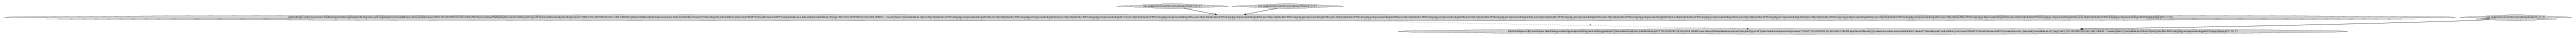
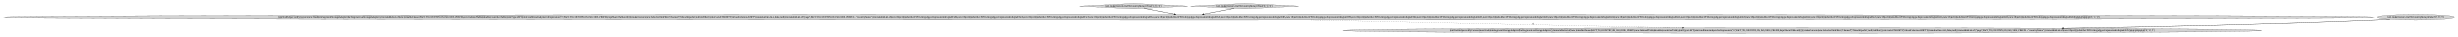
  digraph {
    fontname=Merriweather
    node [fillcolor=lightgray shape=diamond style=filled fontname=Merriweather]
    edge [style=bold fontname=Merriweather]
    n1 [label="test_makeCursors_factToCountryAlwaysTrue['1', '0', '0']"]
    n2 [label="JoinTestHelper.verifyCursors(new HashJoinSegmentStorageAdapter(factSegment.asStorageAdapter(),ImmutableList.of(new JoinableClause(FACT_TO_COUNTRY_ON_ISO_CODE_PREFIX,new IndexedTableJoinable(countriesTable),JoinType.LEFT,JoinConditionAnalysis.forExpression(\"1\",FACT_TO_COUNTRY_ON_ISO_CODE_PREFIX,ExprMacroTable.nil())))).makeCursors(new SelectorDimFilter(\"channel\",\"#de.wikipedia\",null).toFilter(),Intervals.ETERNITY,VirtualColumns.EMPTY,Granularities.ALL,false,null),ImmutableList.of(\"page\",FACT_TO_COUNTRY_ON_ISO_CODE_PREFIX + \"countryName\"),ImmutableList.of(new Object((((edu.fdu.CPPDG.tinypdg.pe.ExpressionInfo@a833db,new Object((((edu.fdu.CPPDG.tinypdg.pe.ExpressionInfo@a833e0,new Object((((edu.fdu.CPPDG.tinypdg.pe.ExpressionInfo@a833e5,new Object((((edu.fdu.CPPDG.tinypdg.pe.ExpressionInfo@a833ea,new Object((((edu.fdu.CPPDG.tinypdg.pe.ExpressionInfo@a833ef,new Object((((edu.fdu.CPPDG.tinypdg.pe.ExpressionInfo@a833f4,new Object((((edu.fdu.CPPDG.tinypdg.pe.ExpressionInfo@a833f9,new Object((((edu.fdu.CPPDG.tinypdg.pe.ExpressionInfo@a833fe,new Object((((edu.fdu.CPPDG.tinypdg.pe.ExpressionInfo@a83403,new Object((((edu.fdu.CPPDG.tinypdg.pe.ExpressionInfo@a83408,new Object((((edu.fdu.CPPDG.tinypdg.pe.ExpressionInfo@a8340d,new Object((((edu.fdu.CPPDG.tinypdg.pe.ExpressionInfo@a83412,new Object((((edu.fdu.CPPDG.tinypdg.pe.ExpressionInfo@a83417,new Object((((edu.fdu.CPPDG.tinypdg.pe.ExpressionInfo@a8341c,new Object((((edu.fdu.CPPDG.tinypdg.pe.ExpressionInfo@a83421,new Object((((edu.fdu.CPPDG.tinypdg.pe.ExpressionInfo@a83426,new Object((((edu.fdu.CPPDG.tinypdg.pe.ExpressionInfo@a8342b,new Object((((edu.fdu.CPPDG.tinypdg.pe.ExpressionInfo@a83430))@@@3@@@['1', '1', '0']" shape=ellipse]
    n3 [label="test_makeCursors_factToCountryAlwaysTrue['0', '1', '0']"]
    n4 [label="JoinTestHelper.verifyCursors(new HashJoinSegmentStorageAdapter(factSegment.asStorageAdapter(),ImmutableList.of(new JoinableClause(FACT_TO_COUNTRY_ON_ISO_CODE_PREFIX,new IndexedTableJoinable(countriesTable),JoinType.LEFT,JoinConditionAnalysis.forExpression(\"0\",FACT_TO_COUNTRY_ON_ISO_CODE_PREFIX,ExprMacroTable.nil())))).makeCursors(new SelectorDimFilter(\"channel\",\"#de.wikipedia\",null).toFilter(),Intervals.ETERNITY,VirtualColumns.EMPTY,Granularities.ALL,false,null),ImmutableList.of(\"page\",FACT_TO_COUNTRY_ON_ISO_CODE_PREFIX + \"countryName\"),ImmutableList.of(new Object((((edu.fdu.CPPDG.tinypdg.pe.ExpressionInfo@a83475))@@@3@@@['0', '0', '1']" shape=ellipse]
-   n5 [label="test_makeCursors_factToCountryAlwaysFalse['0', '0', '1']"]
+   n5 [label="test_makeCursors_factToCountryAlwaysFalse['0', '0', '1']" shape=ellipse]
    n1 -> n2
    n2 -> n4 [label=0 style=dashed]
    n3 -> n2
    n5 -> n4
  }
